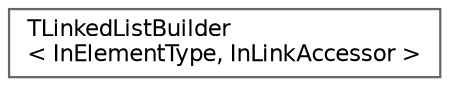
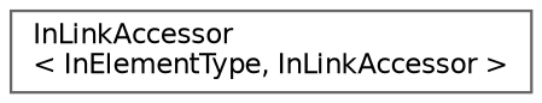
  digraph {
    rankdir=LR
-   n1 [color=grey40 fillcolor=white fontname=Helvetica fontsize=10 height=0.2 label="TLinkedListBuilder\l\< InElementType, InLinkAccessor \>" shape=box style=filled width=0.4]
+   n1 [color=grey40 fillcolor=white fontname=Helvetica fontsize=10 height=0.2 label="InLinkAccessor\l\< InElementType, InLinkAccessor \>" shape=box style=filled width=0.4]
  }
